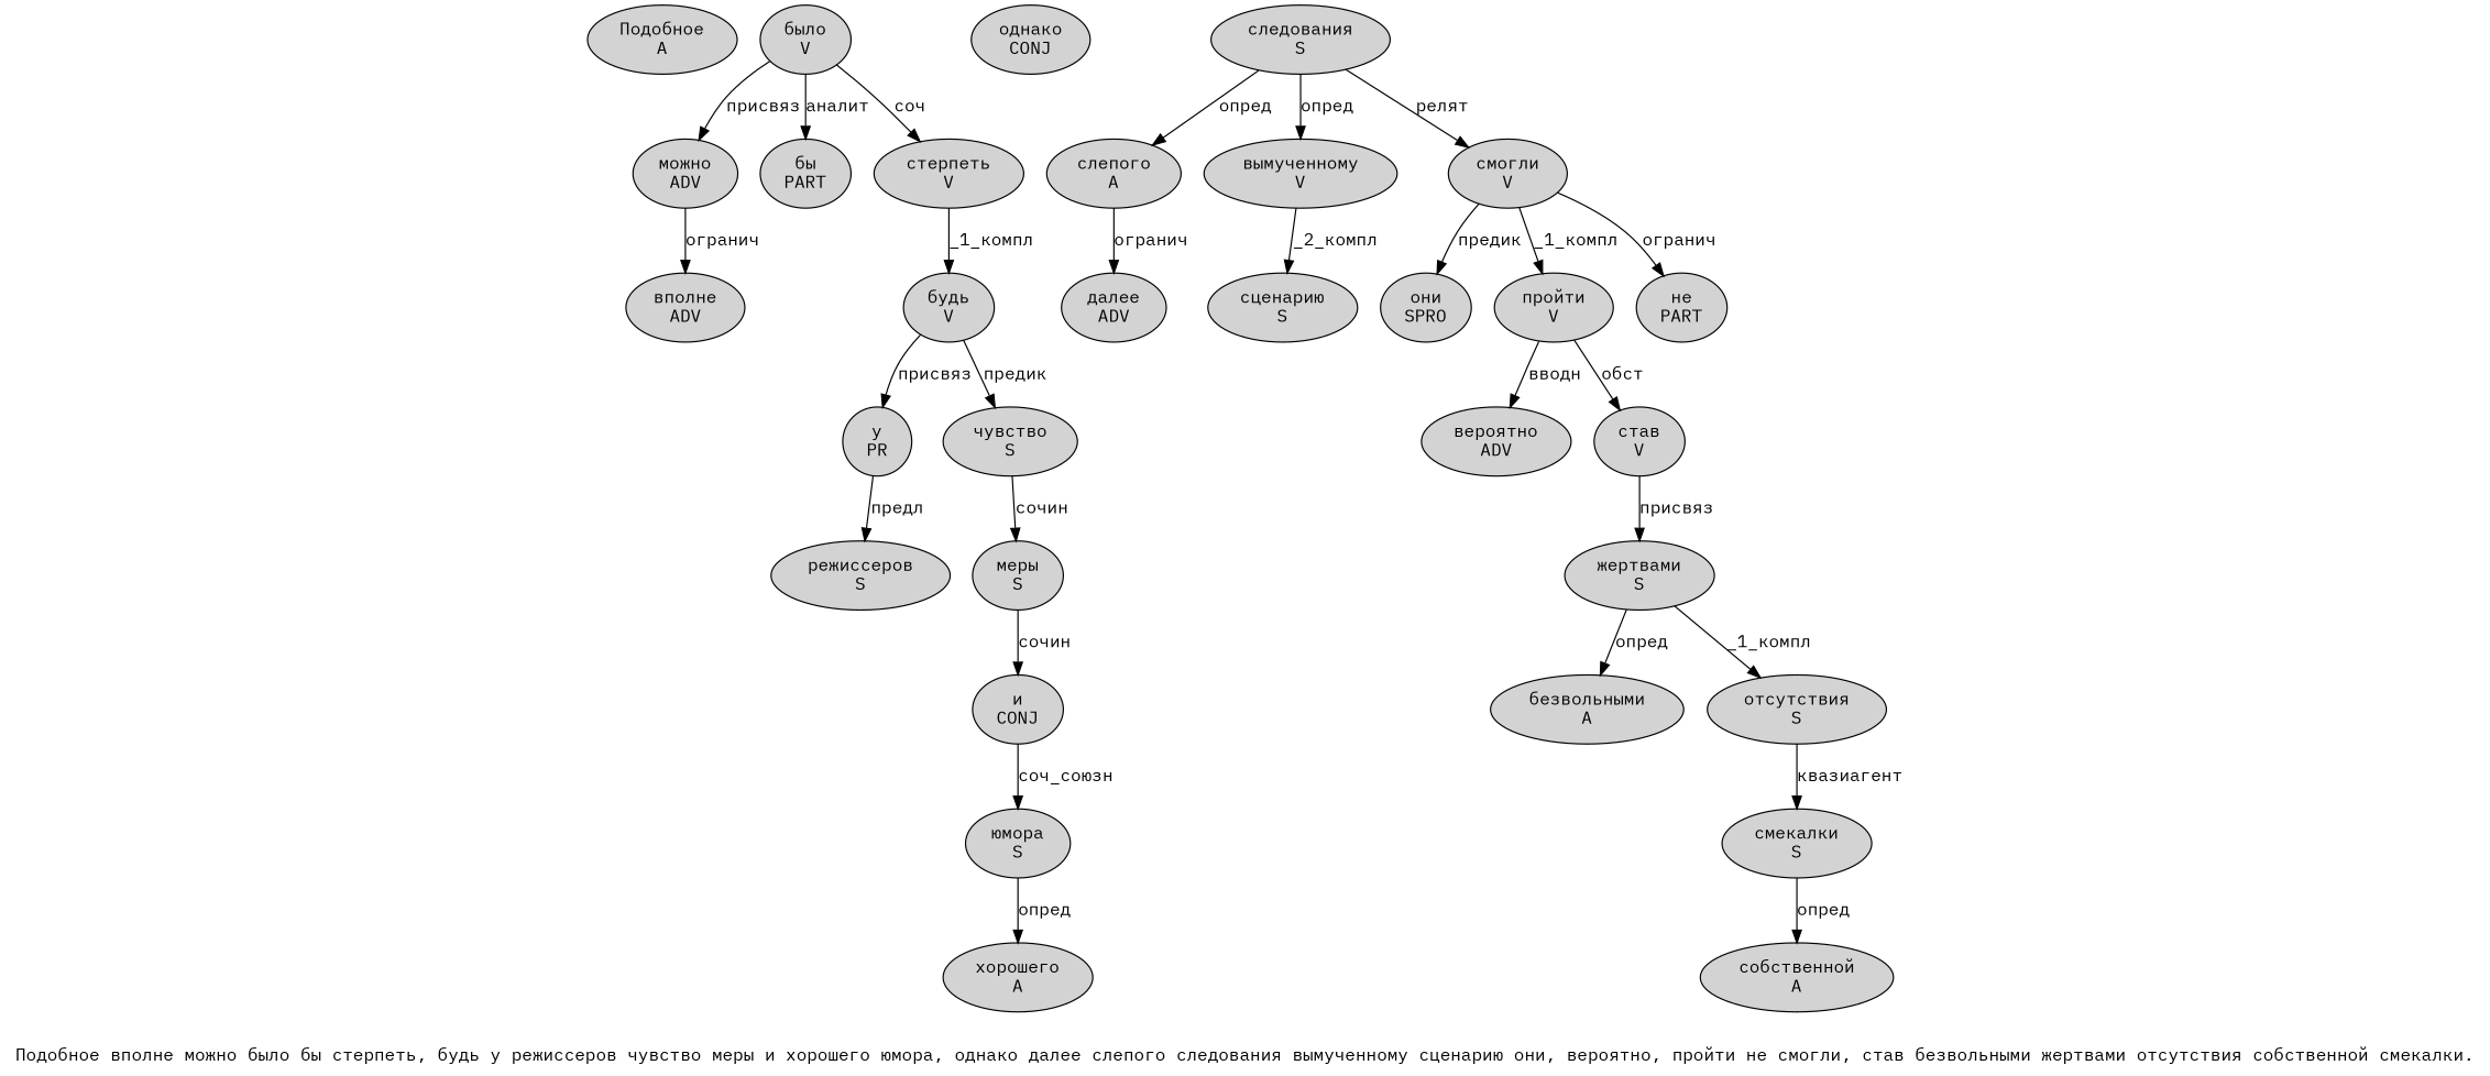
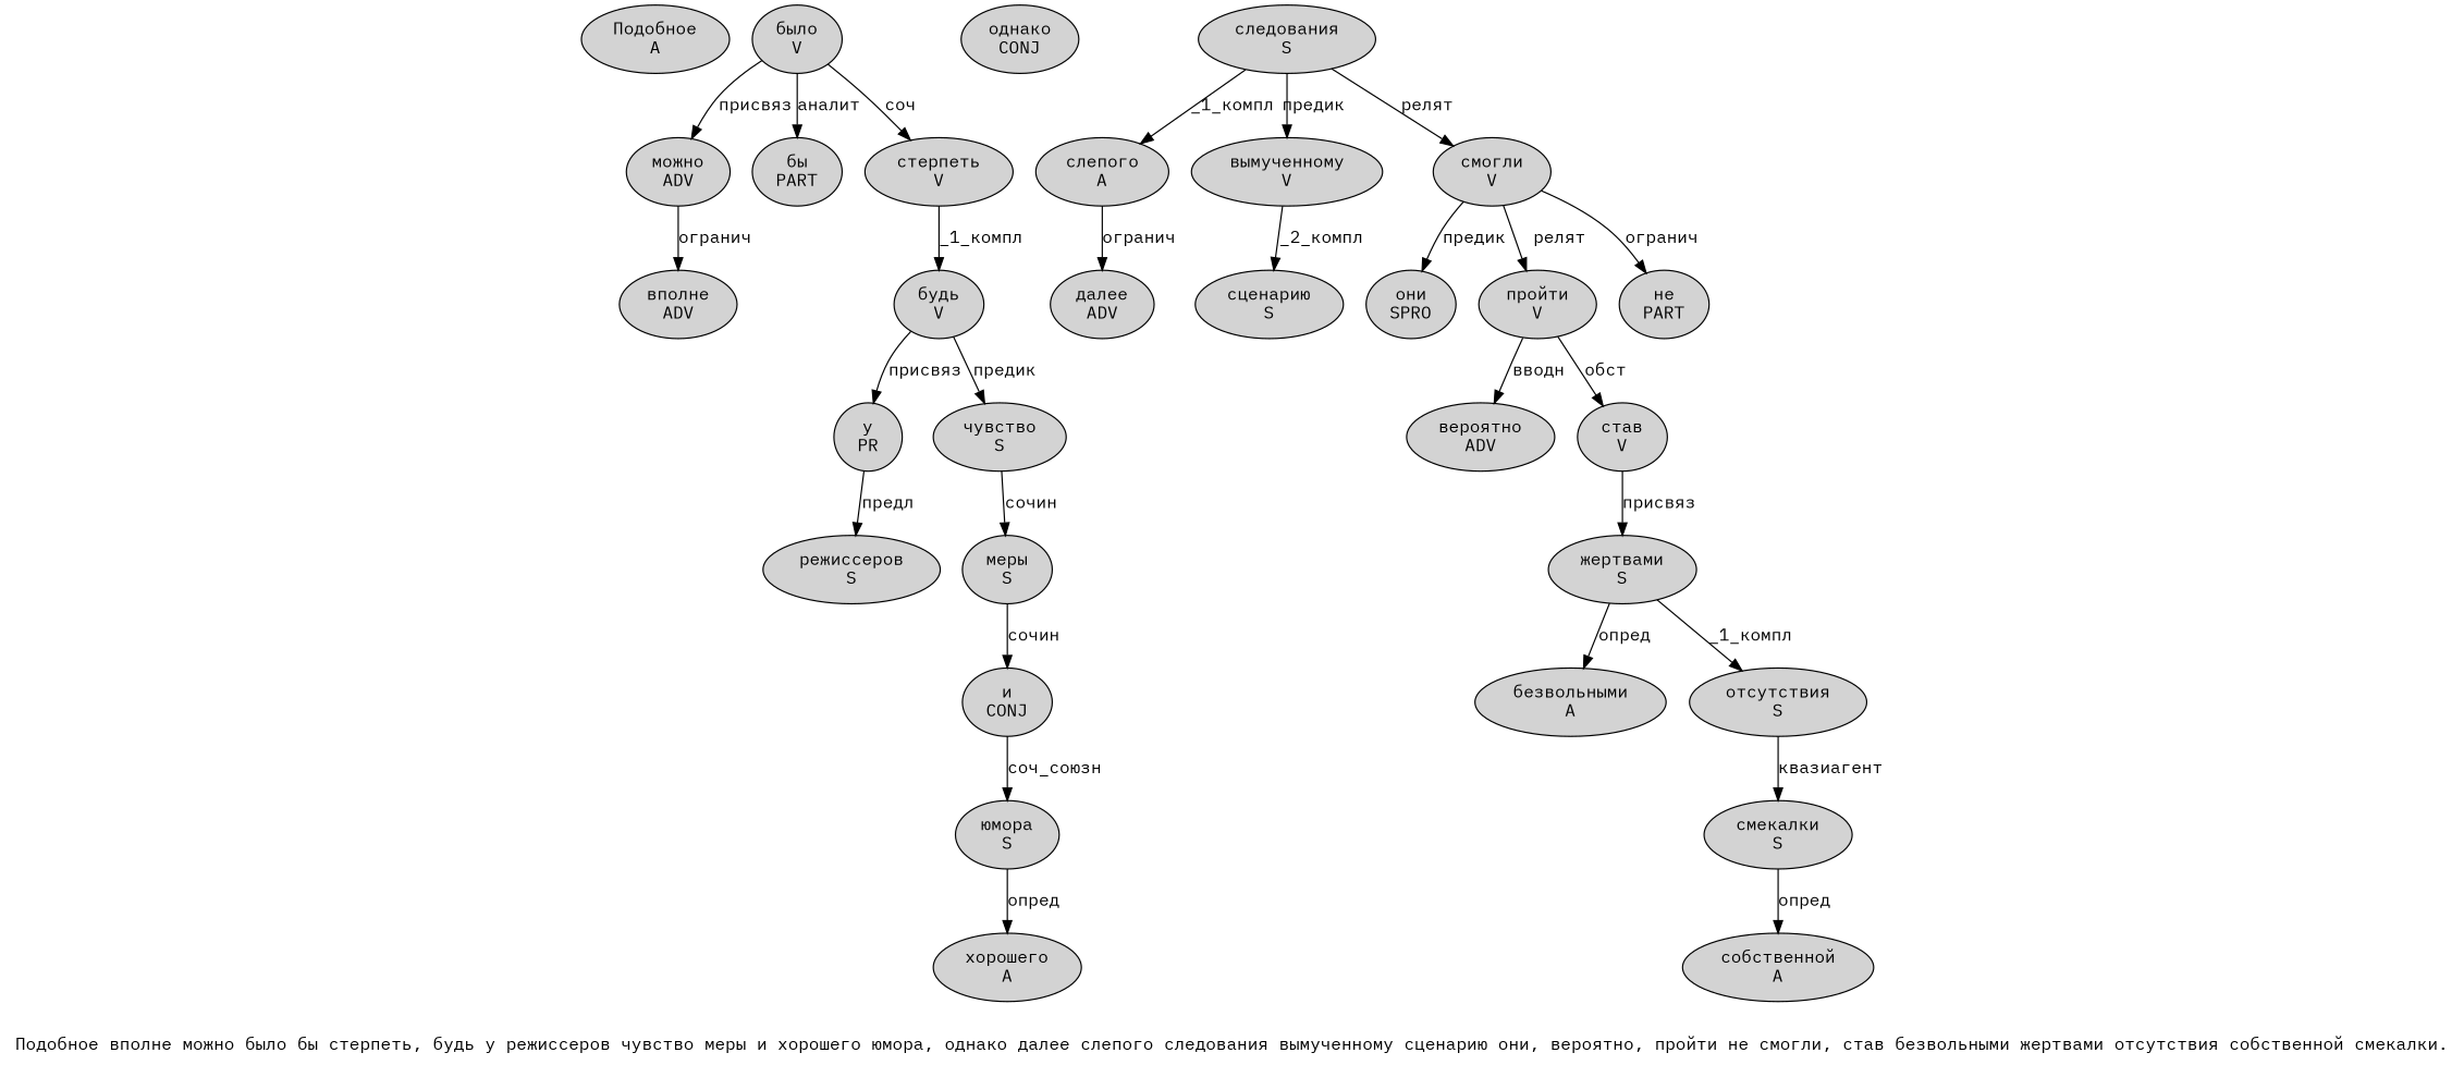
  digraph {
    fontname="IBM Plex Mono"
    label="Подобное вполне можно было бы стерпеть, будь у режиссеров чувство меры и хорошего юмора, однако далее слепого следования вымученному сценарию они, вероятно, пройти не смогли, став безвольными жертвами отсутствия собственной смекалки."
    node [fillcolor=lightgray fontname="IBM Plex Mono" penwidth=1 shape=ellipse style=filled]
    edge [fontname="IBM Plex Mono"]
    n1 [label="Подобное\nA"]
    n2 [label="вполне\nADV"]
    n3 [label="можно\nADV"]
    n4 [label="было\nV"]
    n5 [label="бы\nPART"]
    n6 [label="стерпеть\nV"]
    n7 [label="будь\nV"]
    n8 [label="у\nPR"]
    n9 [label="чувство\nS"]
    n10 [label="режиссеров\nS"]
    n11 [label="меры\nS"]
    n12 [label="и\nCONJ"]
    n13 [label="юмора\nS"]
    n14 [label="хорошего\nA"]
    n15 [label="однако\nCONJ"]
    n16 [label="далее\nADV"]
    n17 [label="слепого\nA"]
    n18 [label="следования\nS"]
    n19 [label="вымученному\nV"]
    n20 [label="смогли\nV"]
    n21 [label="сценарию\nS"]
    n22 [label="они\nSPRO"]
    n23 [label="пройти\nV"]
    n24 [label="не\nPART"]
    n25 [label="вероятно\nADV"]
    n26 [label="став\nV"]
    n27 [label="жертвами\nS"]
    n28 [label="безвольными\nA"]
    n29 [label="отсутствия\nS"]
    n30 [label="смекалки\nS"]
    n31 [label="собственной\nA"]
    n3 -> n2 [label="огранич"]
    n4 -> n3 [label="присвяз"]
    n4 -> n5 [label="аналит"]
    n4 -> n6 [label="соч"]
    n6 -> n7 [label="_1_компл"]
    n7 -> n8 [label="присвяз"]
    n7 -> n9 [label="предик"]
    n8 -> n10 [label="предл"]
    n9 -> n11 [label="сочин"]
    n11 -> n12 [label="сочин"]
    n12 -> n13 [label="соч_союзн"]
    n13 -> n14 [label="опред"]
    n17 -> n16 [label="огранич"]
-   n18 -> n17 [label="опред"]
-   n18 -> n19 [label="опред"]
+   n18 -> n17 [label="_1_компл"]
+   n18 -> n19 [label="предик"]
    n18 -> n20 [label="релят"]
    n19 -> n21 [label="_2_компл"]
    n20 -> n22 [label="предик"]
-   n20 -> n23 [label="_1_компл"]
+   n20 -> n23 [label="релят"]
    n20 -> n24 [label="огранич"]
    n23 -> n25 [label="вводн"]
    n23 -> n26 [label="обст"]
    n26 -> n27 [label="присвяз"]
    n27 -> n28 [label="опред"]
    n27 -> n29 [label="_1_компл"]
    n29 -> n30 [label="квазиагент"]
    n30 -> n31 [label="опред"]
  }
